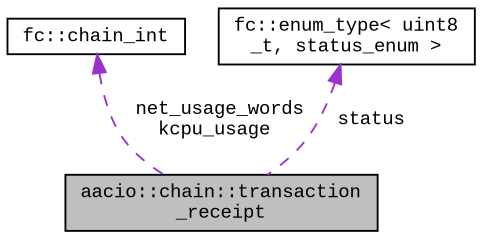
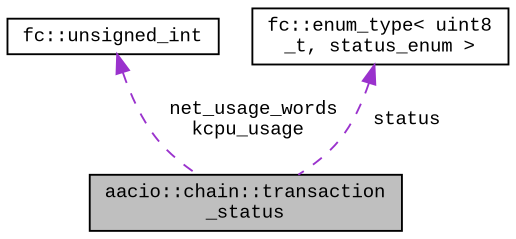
  digraph {
    fontname="Liberation Mono"
    node [color=black fillcolor=white fontname="Liberation Mono" fontsize=10 shape=record style=filled]
    edge [color=darkorchid3 dir=back fontname="Liberation Mono" fontsize=10 labelfontname=Helvetica labelfontsize=10 style=dashed]
-   n1 [fillcolor=grey75 fontcolor=black height=0.2 label="aacio::chain::transaction\l_receipt" width=0.4]
-   n2 [height=0.2 label="fc::chain_int" width=0.4]
+   n1 [fillcolor=grey75 fontcolor=black height=0.2 label="aacio::chain::transaction\l_status" width=0.4]
+   n2 [height=0.2 label="fc::unsigned_int" width=0.4]
    n3 [height=0.2 label="fc::enum_type\< uint8\l_t, status_enum \>" width=0.4]
    n2 -> n1 [label=" net_usage_words\nkcpu_usage"]
    n3 -> n1 [label=" status"]
  }
